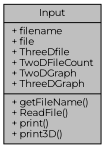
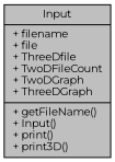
  digraph {
    fontname=Montserrat
-   n1 [color=black fillcolor=grey75 fontcolor=black fontname=Montserrat fontsize=10 height=0.2 label="{Input\n|+ filename\l+ file\l+ ThreeDfile\l+ TwoDFileCount\l+ TwoDGraph\l+ ThreeDGraph\l|+ getFileName()\l+ ReadFile()\l+ print()\l+ print3D()\l}" shape=record style=filled width=0.4]
+   n1 [color=black fillcolor=grey75 fontcolor=black fontname=Montserrat fontsize=10 height=0.2 label="{Input\n|+ filename\l+ file\l+ ThreeDfile\l+ TwoDFileCount\l+ TwoDGraph\l+ ThreeDGraph\l|+ getFileName()\l+ Input()\l+ print()\l+ print3D()\l}" shape=record style=filled width=0.4]
  }
